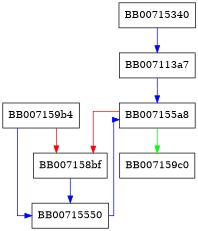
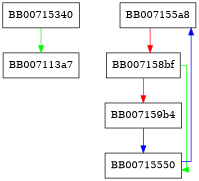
  digraph {
    splines=ortho
    node [shape=box]
    edge [color=blue]
    n1 [label=BB007113a7]
    BB00715340
    BB007155a8
-   BB007159c0
    BB007158bf
    BB00715550
    BB007159b4
-   n1 -> BB007155a8
-   BB00715340 -> n1
-   BB007155a8 -> BB007159c0 [color=green]
+   BB00715340 -> n1 [color=green]
    BB007155a8 -> BB007158bf [color=red]
-   BB007158bf -> BB00715550
-   BB007159b4 -> BB007158bf [color=red]
+   BB007158bf -> BB00715550 [color=green]
+   BB007158bf -> BB007159b4 [color=red]
    BB00715550 -> BB007155a8
    BB007159b4 -> BB00715550
  }
